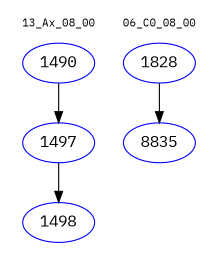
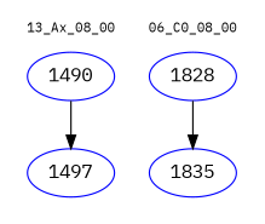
  digraph {
    fontname="IBM Plex Mono"
    node [color=blue fontname="IBM Plex Mono"]
    edge [color=black fontname="IBM Plex Mono"]
    n1 [label=1497]
    n2 [label=1490]
-   n3 [label=1498]
    n4 [label=1828]
-   n5 [label=8835]
+   n5 [label=1835]
    subgraph cluster_1 {
      color=white
      fontsize=10
      label="13_Ax_08_00"
      n1
      n2
-     n3
    }
    subgraph cluster_2 {
      color=white
      fontsize=10
      label="06_C0_08_00"
      n4
      n5
    }
-   n1 -> n3
    n2 -> n1
    n4 -> n5
  }
